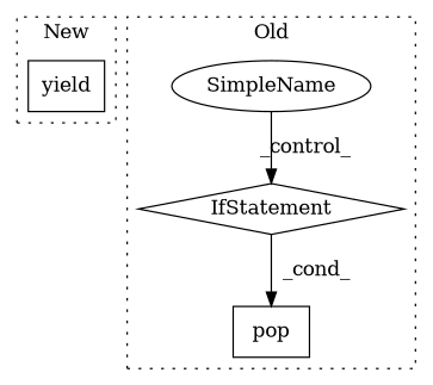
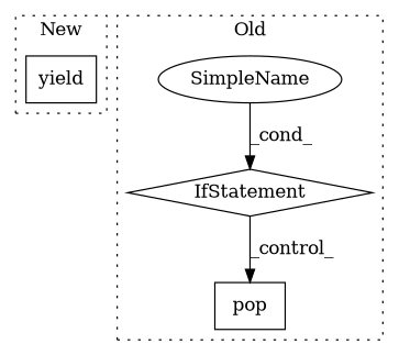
  digraph {
    node [shape=box]
    n1 [a=112 l=7 label=yield s=860]
    n2 [a=32 l=5 label=pop s=840]
    n3 [a=25 l="4,2" label=IfStatement s="691,730" shape=diamond]
    n4 [a=42 label=SimpleName shape=ellipse]
    subgraph cluster_1 {
      label=New
      style=dotted
      n1
    }
    subgraph cluster_2 {
      label=Old
      style=dotted
      n2
      n3
      n4
    }
-   n3 -> n2 [label=_cond_]
-   n4 -> n3 [label=_control_]
+   n3 -> n2 [label=_control_]
+   n4 -> n3 [label=_cond_]
  }
